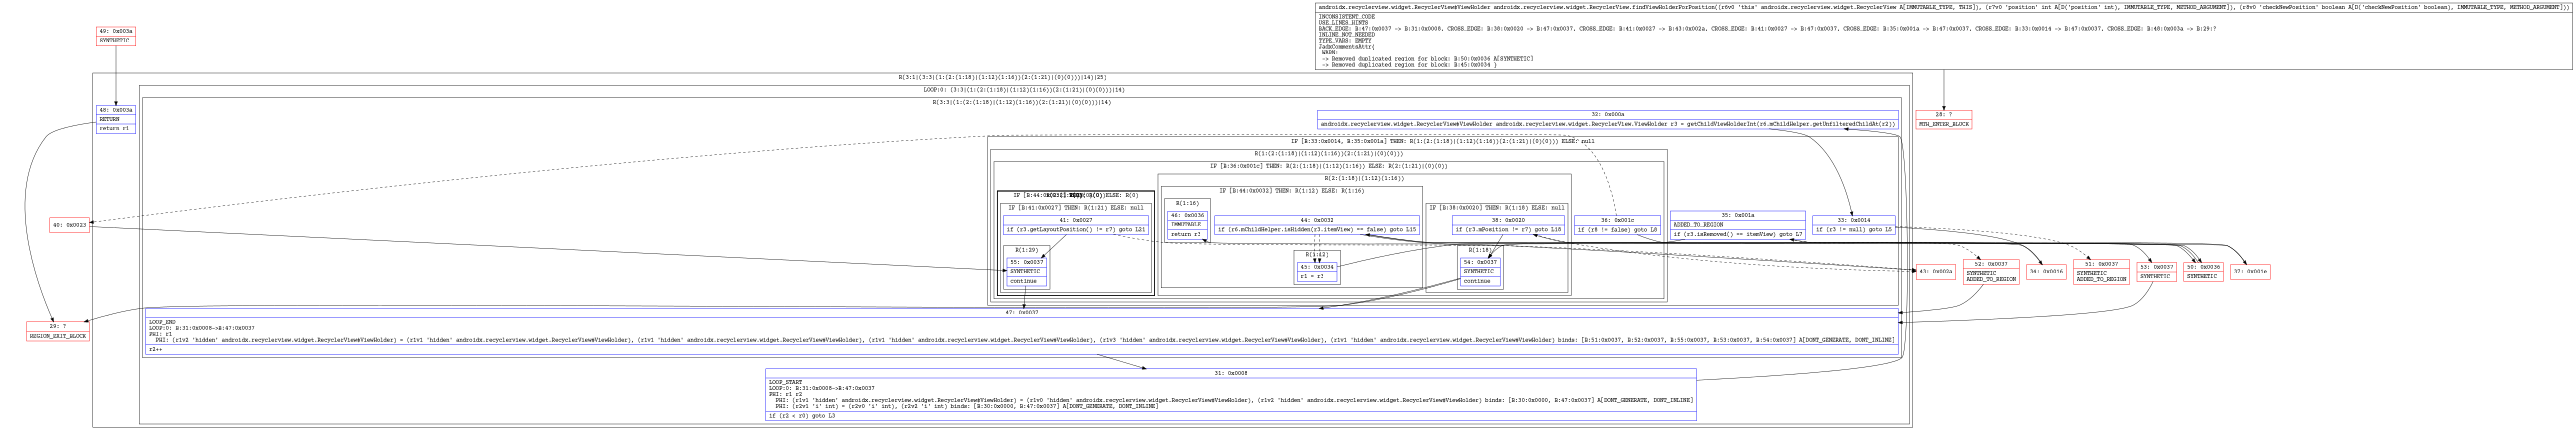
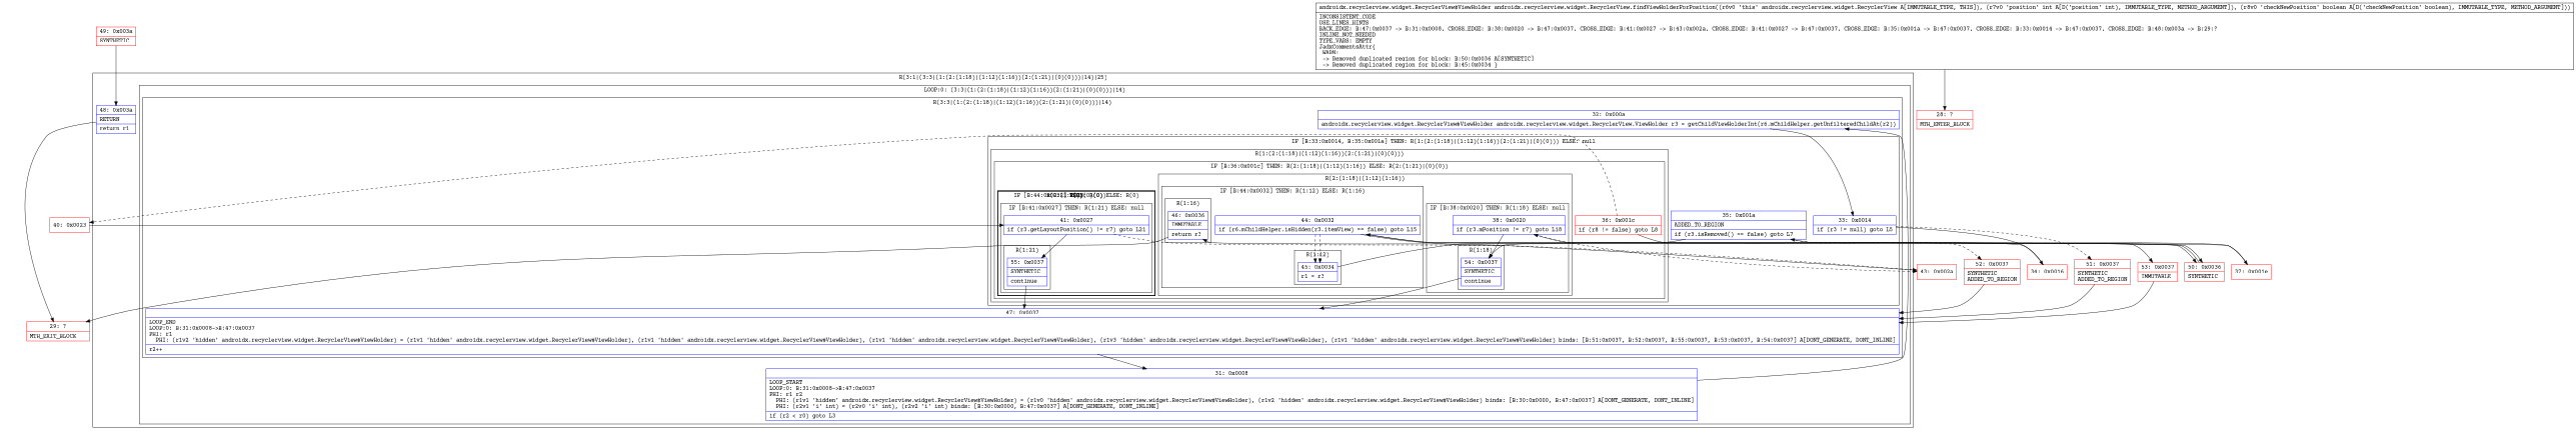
  digraph {
    fontname="Courier Prime"
    node [color=blue fontname="Courier Prime" shape=record]
    edge [fontname="Courier Prime"]
    n1 [label="{54\:\ 0x0037|SYNTHETIC\l|continue\l}"]
    n2 [label="{38\:\ 0x0020|if (r3.mPosition != r7) goto L18\l}"]
    n3 [label="{45\:\ 0x0034|r1 = r3\l}"]
    n4 [label="{46\:\ 0x0036|IMMUTABLE\l|return r3\l}"]
    n5 [label="{44\:\ 0x0032|if (r6.mChildHelper.isHidden(r3.itemView) == false) goto L15\l}"]
    n6 [label="{55\:\ 0x0037|SYNTHETIC\l|continue\l}"]
    n7 [label="{41\:\ 0x0027|if (r3.getLayoutPosition() != r7) goto L21\l}"]
-   n8 [label="{36\:\ 0x001c|if (r8 != false) goto L8\l}"]
+   n8 [color=red label="{36\:\ 0x001c|if (r8 != false) goto L8\l}"]
    n9 [label="{33\:\ 0x0014|if (r3 != null) goto L5\l}"]
-   n10 [label="{35\:\ 0x001a|ADDED_TO_REGION\l|if (r3.isRemoved() == itemView) goto L7\l}"]
+   n10 [label="{35\:\ 0x001a|ADDED_TO_REGION\l|if (r3.isRemoved() == false) goto L7\l}"]
    n11 [label="{32\:\ 0x000a|androidx.recyclerview.widget.RecyclerView$ViewHolder androidx.recyclerview.widget.RecyclerView.ViewHolder r3 = getChildViewHolderInt(r6.mChildHelper.getUnfilteredChildAt(r2))\l}"]
    n12 [label="{47\:\ 0x0037|LOOP_END\lLOOP:0: B:31:0x0008\-\>B:47:0x0037\lPHI: r1 \l  PHI: (r1v2 'hidden' androidx.recyclerview.widget.RecyclerView$ViewHolder) = (r1v1 'hidden' androidx.recyclerview.widget.RecyclerView$ViewHolder), (r1v1 'hidden' androidx.recyclerview.widget.RecyclerView$ViewHolder), (r1v1 'hidden' androidx.recyclerview.widget.RecyclerView$ViewHolder), (r1v3 'hidden' androidx.recyclerview.widget.RecyclerView$ViewHolder), (r1v1 'hidden' androidx.recyclerview.widget.RecyclerView$ViewHolder) binds: [B:51:0x0037, B:52:0x0037, B:55:0x0037, B:53:0x0037, B:54:0x0037] A[DONT_GENERATE, DONT_INLINE]\l|r2++\l}"]
    n13 [label="{31\:\ 0x0008|LOOP_START\lLOOP:0: B:31:0x0008\-\>B:47:0x0037\lPHI: r1 r2 \l  PHI: (r1v1 'hidden' androidx.recyclerview.widget.RecyclerView$ViewHolder) = (r1v0 'hidden' androidx.recyclerview.widget.RecyclerView$ViewHolder), (r1v2 'hidden' androidx.recyclerview.widget.RecyclerView$ViewHolder) binds: [B:30:0x0000, B:47:0x0037] A[DONT_GENERATE, DONT_INLINE]\l  PHI: (r2v1 'i' int) = (r2v0 'i' int), (r2v2 'i' int) binds: [B:30:0x0000, B:47:0x0037] A[DONT_GENERATE, DONT_INLINE]\l|if (r2 \< r0) goto L3\l}"]
    n14 [label="{48\:\ 0x003a|RETURN\l|return r1\l}"]
    n15 [color=red label="{43\:\ 0x002a}"]
-   n16 [color=red label="{53\:\ 0x0037|SYNTHETIC\l}"]
-   n17 [color=red label="{29\:\ ?|REGION_EXIT_BLOCK\l}"]
+   n16 [color=red label="{53\:\ 0x0037|IMMUTABLE\l}"]
+   n17 [color=red label="{29\:\ ?|MTH_EXIT_BLOCK\l}"]
    n18 [color=red label="{50\:\ 0x0036|SYNTHETIC\l}"]
    n19 [color=red label="{37\:\ 0x001e}"]
    n20 [color=red label="{40\:\ 0x0023}"]
    n21 [color=red label="{34\:\ 0x0016}"]
    n22 [color=red label="{51\:\ 0x0037|SYNTHETIC\lADDED_TO_REGION\l}"]
    n23 [color=red label="{52\:\ 0x0037|SYNTHETIC\lADDED_TO_REGION\l}"]
    n24 [color=red label="{49\:\ 0x003a|SYNTHETIC\l}"]
    n25 [color=red label="{28\:\ ?|MTH_ENTER_BLOCK\l}"]
    n26 [label="{androidx.recyclerview.widget.RecyclerView$ViewHolder androidx.recyclerview.widget.RecyclerView.findViewHolderForPosition((r6v0 'this' androidx.recyclerview.widget.RecyclerView A[IMMUTABLE_TYPE, THIS]), (r7v0 'position' int A[D('position' int), IMMUTABLE_TYPE, METHOD_ARGUMENT]), (r8v0 'checkNewPosition' boolean A[D('checkNewPosition' boolean), IMMUTABLE_TYPE, METHOD_ARGUMENT]))  | INCONSISTENT_CODE\lUSE_LINES_HINTS\lBACK_EDGE: B:47:0x0037 \-\> B:31:0x0008, CROSS_EDGE: B:38:0x0020 \-\> B:47:0x0037, CROSS_EDGE: B:41:0x0027 \-\> B:43:0x002a, CROSS_EDGE: B:41:0x0027 \-\> B:47:0x0037, CROSS_EDGE: B:35:0x001a \-\> B:47:0x0037, CROSS_EDGE: B:33:0x0014 \-\> B:47:0x0037, CROSS_EDGE: B:48:0x003a \-\> B:29:?\lINLINE_NOT_NEEDED\lTYPE_VARS: EMPTY\lJadxCommentsAttr\{\l WARN: \l \-\> Removed duplicated region for block: B:50:0x0036 A[SYNTHETIC]\l \-\> Removed duplicated region for block: B:45:0x0034 \}\l}" color=""]
    subgraph cluster_1 {
      label="R(3:1|(3:3|(1:(2:(1:18)|(1:12)(1:16))(2:(1:21)|(0)(0)))|14)|25)"
      n14
      subgraph cluster_2 {
        label="LOOP:0: (3:3|(1:(2:(1:18)|(1:12)(1:16))(2:(1:21)|(0)(0)))|14)"
        n13
        subgraph cluster_3 {
          label="R(3:3|(1:(2:(1:18)|(1:12)(1:16))(2:(1:21)|(0)(0)))|14)"
          n11
          n12
          subgraph cluster_4 {
            label="IF [B:33:0x0014, B:35:0x001a] THEN: R(1:(2:(1:18)|(1:12)(1:16))(2:(1:21)|(0)(0))) ELSE: null"
            n9
            n10
            subgraph cluster_5 {
              label="R(1:(2:(1:18)|(1:12)(1:16))(2:(1:21)|(0)(0)))"
              subgraph cluster_6 {
                label="IF [B:36:0x001c] THEN: R(2:(1:18)|(1:12)(1:16)) ELSE: R(2:(1:21)|(0)(0))"
                n8
                subgraph cluster_7 {
                  label="R(2:(1:18)|(1:12)(1:16))"
                  subgraph cluster_8 {
                    label="IF [B:38:0x0020] THEN: R(1:18) ELSE: null"
                    n2
                    subgraph cluster_9 {
                      label="R(1:18)"
                      n1
                    }
                  }
                  subgraph cluster_10 {
                    label="IF [B:44:0x0032] THEN: R(1:12) ELSE: R(1:16)"
                    n5
                    subgraph cluster_11 {
                      label="R(1:12)"
                      n3
                    }
                    subgraph cluster_12 {
                      label="R(1:16)"
                      n4
                    }
                  }
                }
                subgraph cluster_13 {
                  label="R(2:(1:21)|(0)(0))"
                  subgraph cluster_14 {
                    label="IF [B:41:0x0027] THEN: R(1:21) ELSE: null"
                    n7
                    subgraph cluster_15 {
-                     label="R(1:29)"
+                     label="R(1:21)"
                      n6
                    }
                  }
                  subgraph cluster_16 {
                    label="IF [B:44:0x0032] THEN: R(0) ELSE: R(0)"
                    subgraph cluster_17 {
                      label="R(0)"
                    }
                    subgraph cluster_18 {
                      label="R(0)"
                    }
                  }
                }
              }
            }
          }
        }
      }
    }
    n1 -> n12
    n2 -> n1
    n2 -> n15 [style=dashed]
    n3 -> n16
-   n1 -> n17
+   n4 -> n17
    n5 -> n3 [style=dashed]
    n5 -> n3 [style=dashed]
    n5 -> n18
    n5 -> n18
    n6 -> n12
    n7 -> n6
    n7 -> n15 [style=dashed]
    n8 -> n19
    n8 -> n20 [style=dashed]
    n9 -> n21
    n9 -> n22 [style=dashed]
    n10 -> n1
    n10 -> n23 [style=dashed]
    n11 -> n9
    n12 -> n13
    n13 -> n11
    n14 -> n17
    n15 -> n5
    n16 -> n12
    n18 -> n4
    n19 -> n2
-   n20 -> n6
+   n20 -> n7
    n21 -> n10
+   n22 -> n12
    n23 -> n12
    n24 -> n14
    n26 -> n25
  }
